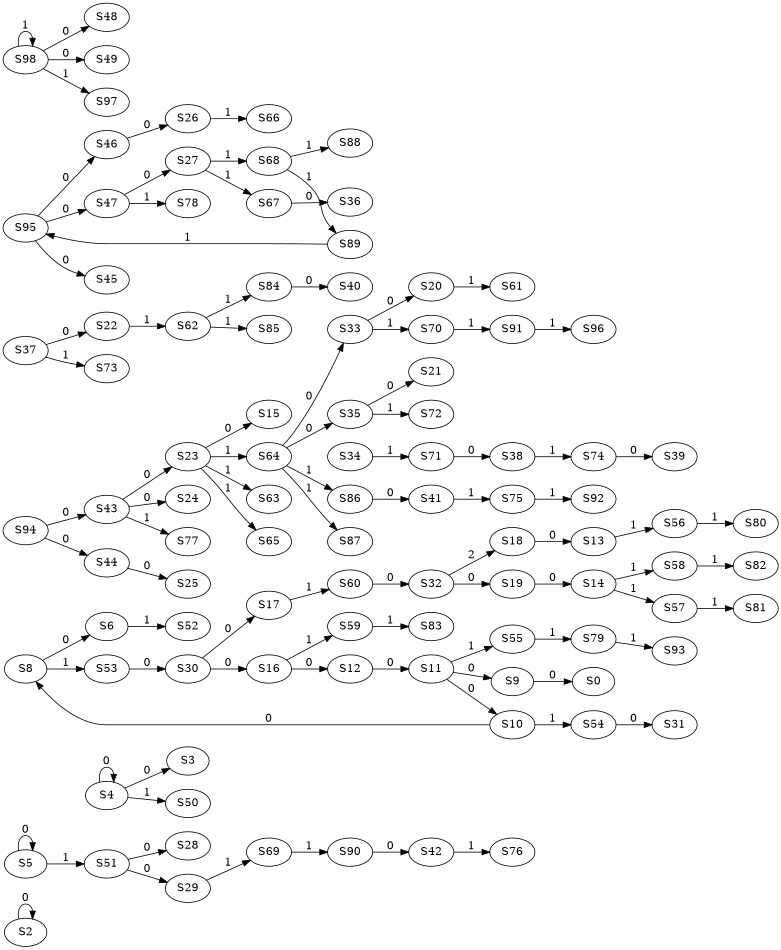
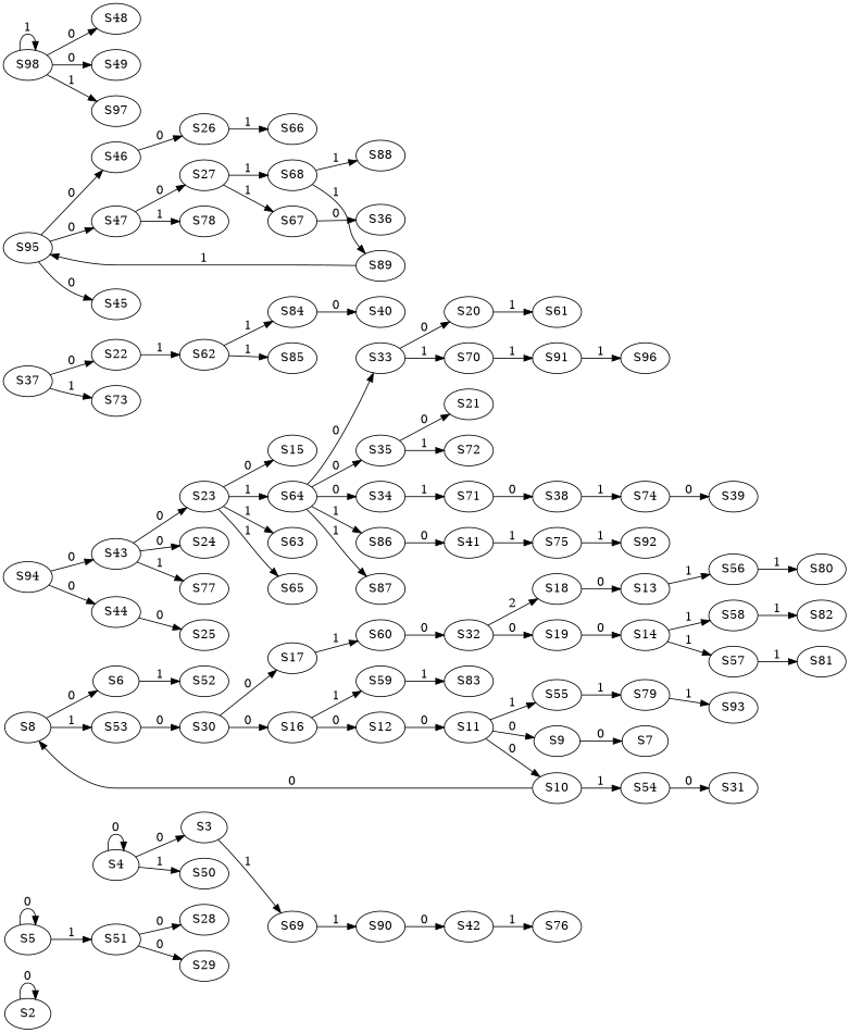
  strict digraph {
    rankdir=LR
    S2
    S4
    S3
    S50
    S5
    S51
    S28
    S29
    S8
    S6
    S53
    S52
    S30
    S9
-   S7 [label=S0]
+   S7
    S10
    S54
    S31
    S11
    S55
    S79
    S12
    S16
    S59
    S83
    S18
    S13
    S56
    S80
    S19
    S14
    S57
    S58
    S81
    S82
    S23
    S15
    S64
    S63
    S65
    S33
    S35
    S34
    S86
    S87
    S17
    S60
    S32
    S20
    S70
    S61
    S91
    S21
    S72
    S37
    S22
    S73
    S62
    S84
    S85
    S43
    S24
    S77
    S44
    S25
    S46
    S26
    S66
    S47
    S27
    S78
    S67
    S68
    S36
    S88
    S89
    S69
    S90
    S71
    S41
    S38
    S95
    S74
    S39
    S40
    S94
    S75
    S92
    S42
    S76
    S45
    S98
    S48
    S49
    S97
    S93
    S96
    S2 -> S2 [label=0]
    S4 -> S4 [label=0]
    S4 -> S3 [label=0]
    S4 -> S50 [label=1]
    S5 -> S5 [label=0]
    S5 -> S51 [label=1]
    S51 -> S28 [label=0]
    S51 -> S29 [label=0]
-   S29 -> S69 [label=1]
+   S3 -> S69 [label=1]
    S8 -> S6 [label=0]
    S8 -> S53 [label=1]
    S6 -> S52 [label=1]
    S53 -> S30 [label=0]
    S30 -> S16 [label=0]
    S30 -> S17 [label=0]
    S9 -> S7 [label=0]
    S10 -> S8 [label=0]
    S10 -> S54 [label=1]
    S54 -> S31 [label=0]
    S11 -> S9 [label=0]
    S11 -> S10 [label=0]
    S11 -> S55 [label=1]
    S55 -> S79 [label=1]
    S79 -> S93 [label=1]
    S12 -> S11 [label=0]
    S16 -> S12 [label=0]
    S16 -> S59 [label=1]
    S59 -> S83 [label=1]
    S18 -> S13 [label=0]
    S13 -> S56 [label=1]
    S56 -> S80 [label=1]
    S19 -> S14 [label=0]
    S14 -> S57 [label=1]
    S14 -> S58 [label=1]
    S57 -> S81 [label=1]
    S58 -> S82 [label=1]
    S23 -> S15 [label=0]
    S23 -> S64 [label=1]
    S23 -> S63 [label=1]
    S23 -> S65 [label=1]
    S64 -> S33 [label=0]
    S64 -> S35 [label=0]
+   S64 -> S34 [label=0]
    S64 -> S86 [label=1]
    S64 -> S87 [label=1]
    S33 -> S20 [label=0]
    S33 -> S70 [label=1]
    S35 -> S21 [label=0]
    S35 -> S72 [label=1]
    S34 -> S71 [label=1]
    S86 -> S41 [label=0]
    S17 -> S60 [label=1]
    S60 -> S32 [label=0]
    S32 -> S18 [label=2]
    S32 -> S19 [label=0]
    S20 -> S61 [label=1]
    S70 -> S91 [label=1]
    S91 -> S96 [label=1]
    S37 -> S22 [label=0]
    S37 -> S73 [label=1]
    S22 -> S62 [label=1]
    S62 -> S84 [label=1]
    S62 -> S85 [label=1]
    S84 -> S40 [label=0]
    S43 -> S23 [label=0]
    S43 -> S24 [label=0]
    S43 -> S77 [label=1]
    S44 -> S25 [label=0]
    S46 -> S26 [label=0]
    S26 -> S66 [label=1]
    S47 -> S27 [label=0]
    S47 -> S78 [label=1]
    S27 -> S67 [label=1]
    S27 -> S68 [label=1]
    S67 -> S36 [label=0]
    S68 -> S88 [label=1]
    S68 -> S89 [label=1]
    S89 -> S95 [label=1]
    S69 -> S90 [label=1]
    S90 -> S42 [label=0]
    S71 -> S38 [label=0]
    S41 -> S75 [label=1]
    S38 -> S74 [label=1]
    S95 -> S46 [label=0]
    S95 -> S47 [label=0]
    S95 -> S45 [label=0]
    S74 -> S39 [label=0]
    S94 -> S43 [label=0]
    S94 -> S44 [label=0]
    S75 -> S92 [label=1]
    S42 -> S76 [label=1]
    S98 -> S98 [label=1]
    S98 -> S48 [label=0]
    S98 -> S49 [label=0]
    S98 -> S97 [label=1]
  }
